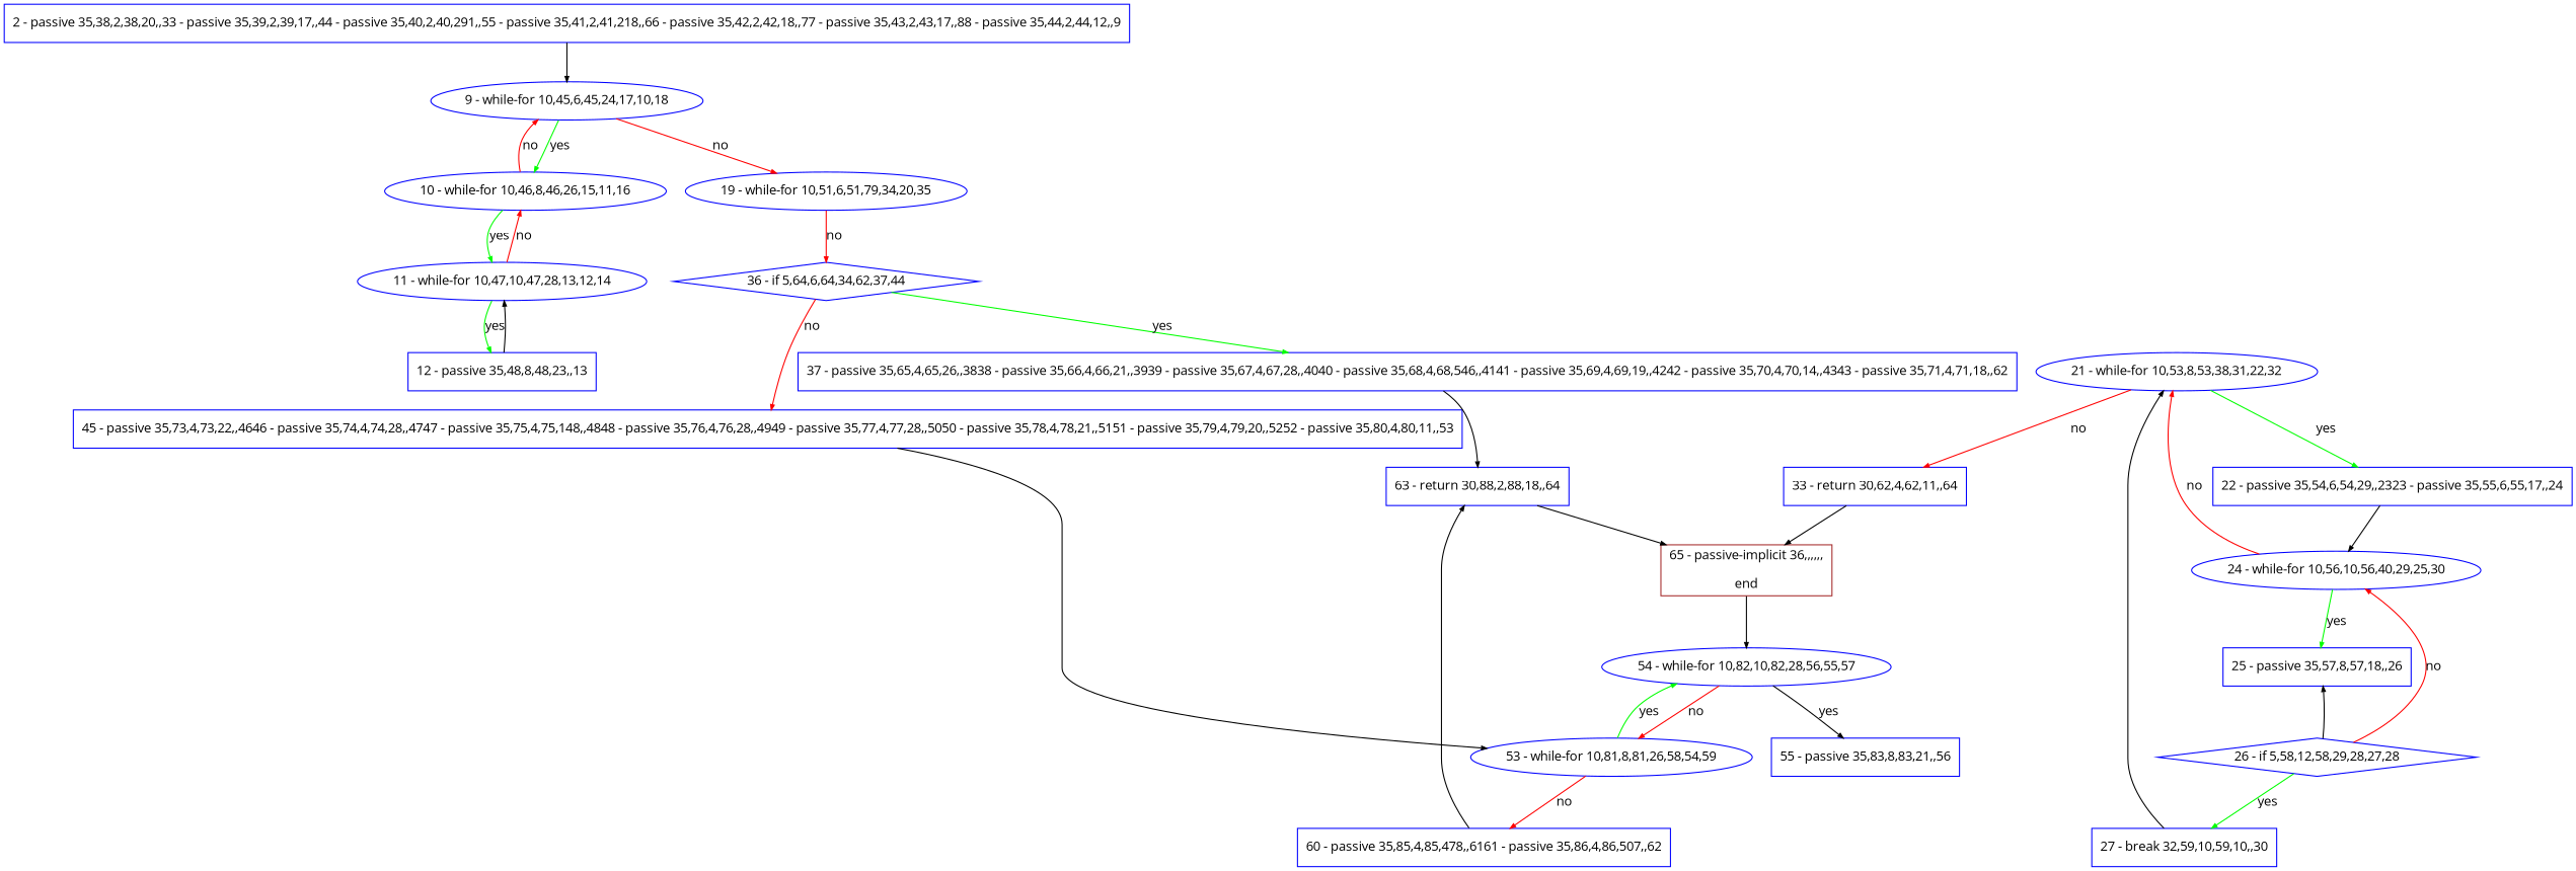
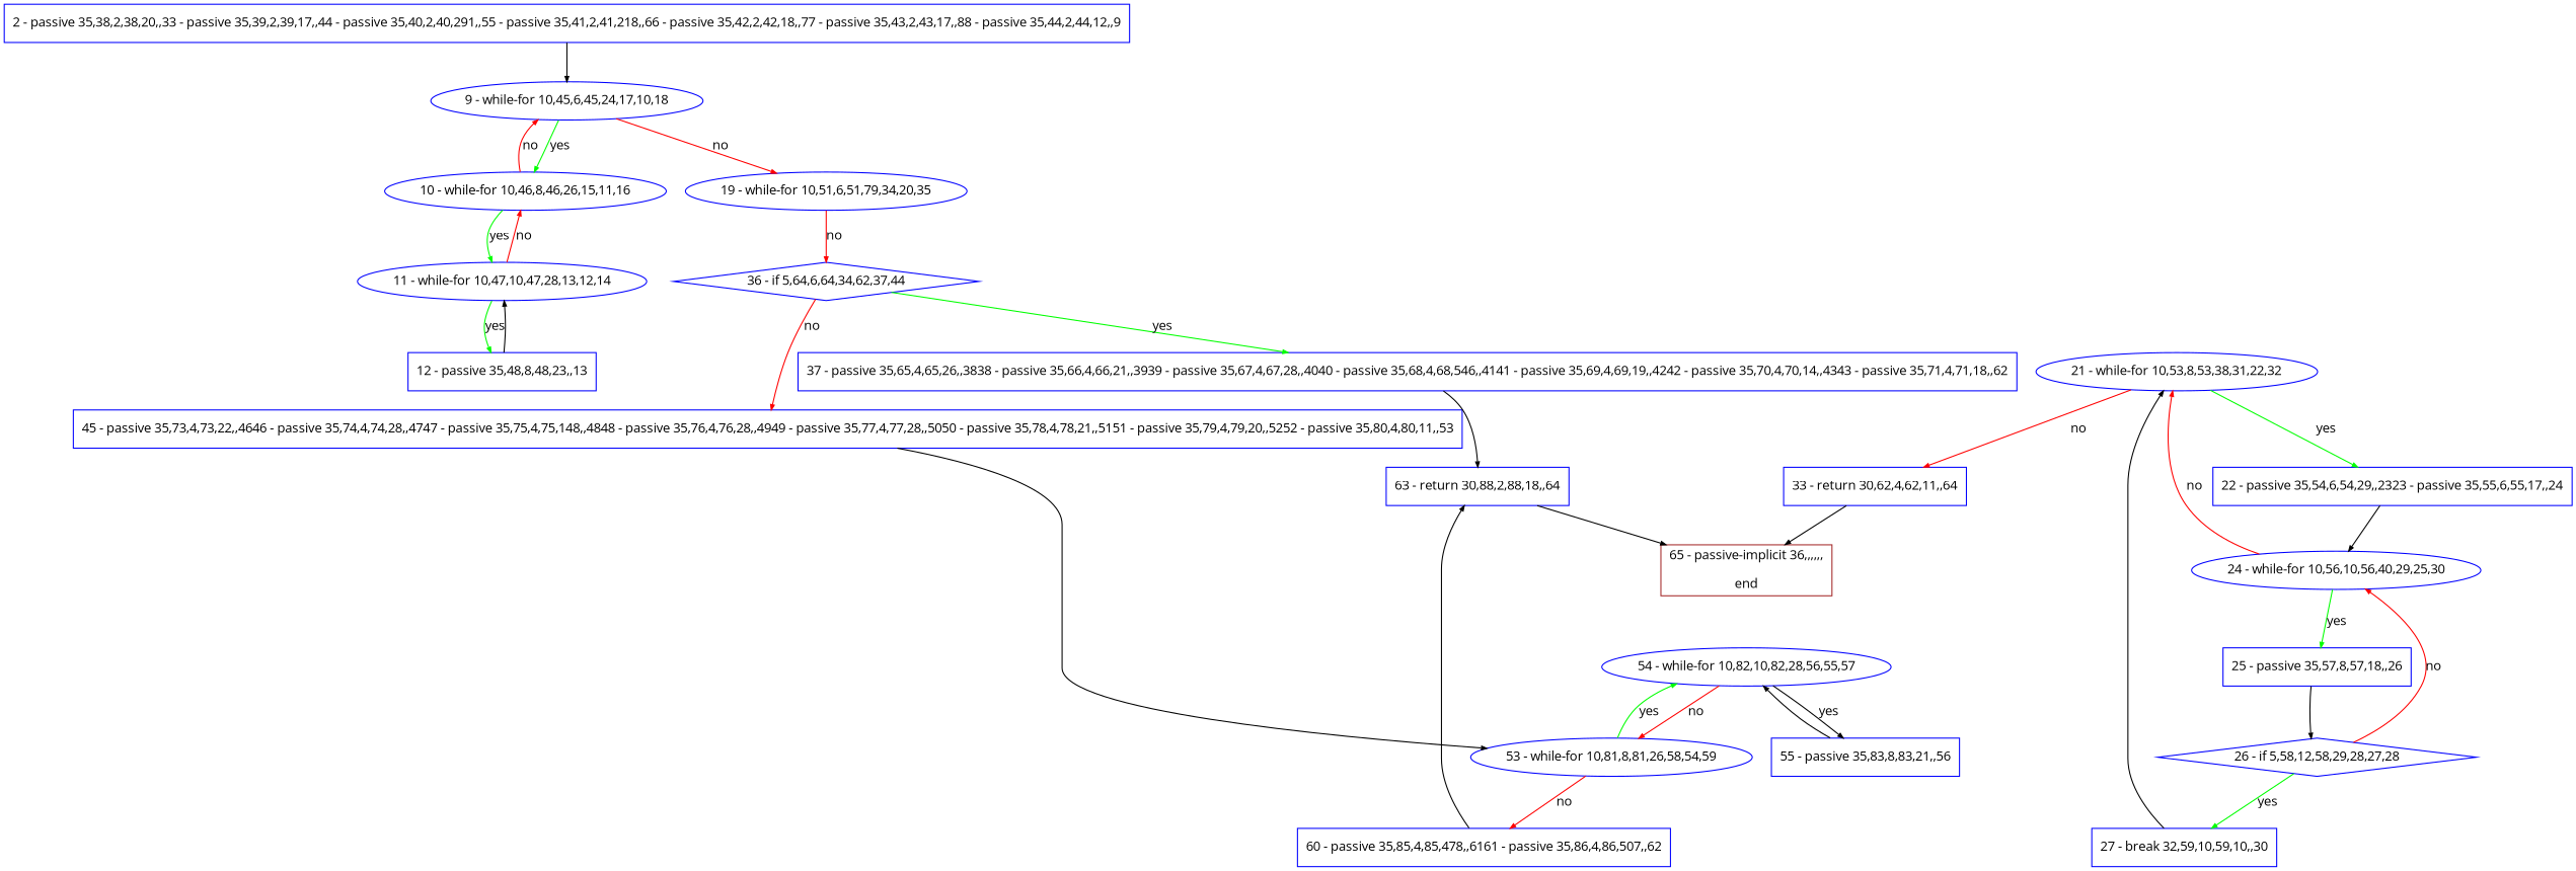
  digraph {
    bgcolor=white
    compound=true
    fillcolor="#FFFFCC"
    fontname="Open Sans"
    fontsize=12
    pack=true
    packmode=clust
    style="rounded,filled"
    node [color="#0000ff" compound=true fillcolor="#ffffff" fixedsize=false fontname="Open Sans" fontsize=12 node_initialized=no shape=box style=filled]
    edge [arrowhead=normal arrowsize=0.5 arrowtail=none color="#000000" compound=true dir=forward fontcolor=black fontname="Open Sans" fontsize=12]
    n1 [label="2 - passive 35,38,2,38,20,,33 - passive 35,39,2,39,17,,44 - passive 35,40,2,40,291,,55 - passive 35,41,2,41,218,,66 - passive 35,42,2,42,18,,77 - passive 35,43,2,43,17,,88 - passive 35,44,2,44,12,,9"]
    n2 [label="9 - while-for 10,45,6,45,24,17,10,18" shape=oval]
    n3 [label="10 - while-for 10,46,8,46,26,15,11,16" shape=oval]
    n4 [label="19 - while-for 10,51,6,51,79,34,20,35" shape=oval]
    n5 [label="11 - while-for 10,47,10,47,28,13,12,14" shape=oval]
    n6 [label="36 - if 5,64,6,64,34,62,37,44" shape=diamond]
    n7 [label="12 - passive 35,48,8,48,23,,13"]
    n8 [label="37 - passive 35,65,4,65,26,,3838 - passive 35,66,4,66,21,,3939 - passive 35,67,4,67,28,,4040 - passive 35,68,4,68,546,,4141 - passive 35,69,4,69,19,,4242 - passive 35,70,4,70,14,,4343 - passive 35,71,4,71,18,,62"]
    n9 [label="45 - passive 35,73,4,73,22,,4646 - passive 35,74,4,74,28,,4747 - passive 35,75,4,75,148,,4848 - passive 35,76,4,76,28,,4949 - passive 35,77,4,77,28,,5050 - passive 35,78,4,78,21,,5151 - passive 35,79,4,79,20,,5252 - passive 35,80,4,80,11,,53"]
    n10 [label="21 - while-for 10,53,8,53,38,31,22,32" shape=oval]
    n11 [label="22 - passive 35,54,6,54,29,,2323 - passive 35,55,6,55,17,,24"]
    n12 [label="33 - return 30,62,4,62,11,,64"]
    n13 [label="63 - return 30,88,2,88,18,,64"]
    n14 [label="53 - while-for 10,81,8,81,26,58,54,59" shape=oval]
    n15 [label="24 - while-for 10,56,10,56,40,29,25,30" shape=oval]
    n16 [color="#a52a2a" label="65 - passive-implicit 36,,,,,,\n\nend"]
    n17 [label="25 - passive 35,57,8,57,18,,26"]
    n18 [label="26 - if 5,58,12,58,29,28,27,28" shape=diamond]
    n19 [label="27 - break 32,59,10,59,10,,30"]
    n20 [label="54 - while-for 10,82,10,82,28,56,55,57" shape=oval]
    n21 [label="60 - passive 35,85,4,85,478,,6161 - passive 35,86,4,86,507,,62"]
    n22 [label="55 - passive 35,83,8,83,21,,56"]
    n1 -> n2
    n2 -> n3 [color="#00ff00" label=yes]
    n2 -> n4 [color="#ff0000" label=no]
    n3 -> n2 [color="#ff0000" label=no]
    n3 -> n5 [color="#00ff00" label=yes]
    n4 -> n6 [color="#ff0000" label=no]
    n5 -> n3 [color="#ff0000" label=no]
    n5 -> n7 [color="#00ff00" label=yes]
    n6 -> n8 [color="#00ff00" label=yes]
    n6 -> n9 [color="#ff0000" label=no]
    n7 -> n5
    n8 -> n13
    n9 -> n14
    n10 -> n11 [color="#00ff00" label=yes]
    n10 -> n12 [color="#ff0000" label=no]
    n11 -> n15
    n12 -> n16
    n13 -> n16
    n14 -> n20 [color="#00ff00" label=yes]
    n14 -> n21 [color="#ff0000" label=no]
    n15 -> n10 [color="#ff0000" label=no]
    n15 -> n17 [color="#00ff00" label=yes]
-   n18 -> n17
+   n17 -> n18
    n18 -> n15 [color="#ff0000" label=no]
    n18 -> n19 [color="#00ff00" label=yes]
    n19 -> n10
    n20 -> n14 [color="#ff0000" label=no]
    n20 -> n22 [label=yes]
    n21 -> n13
-   n16 -> n20
+   n22 -> n20
  }
